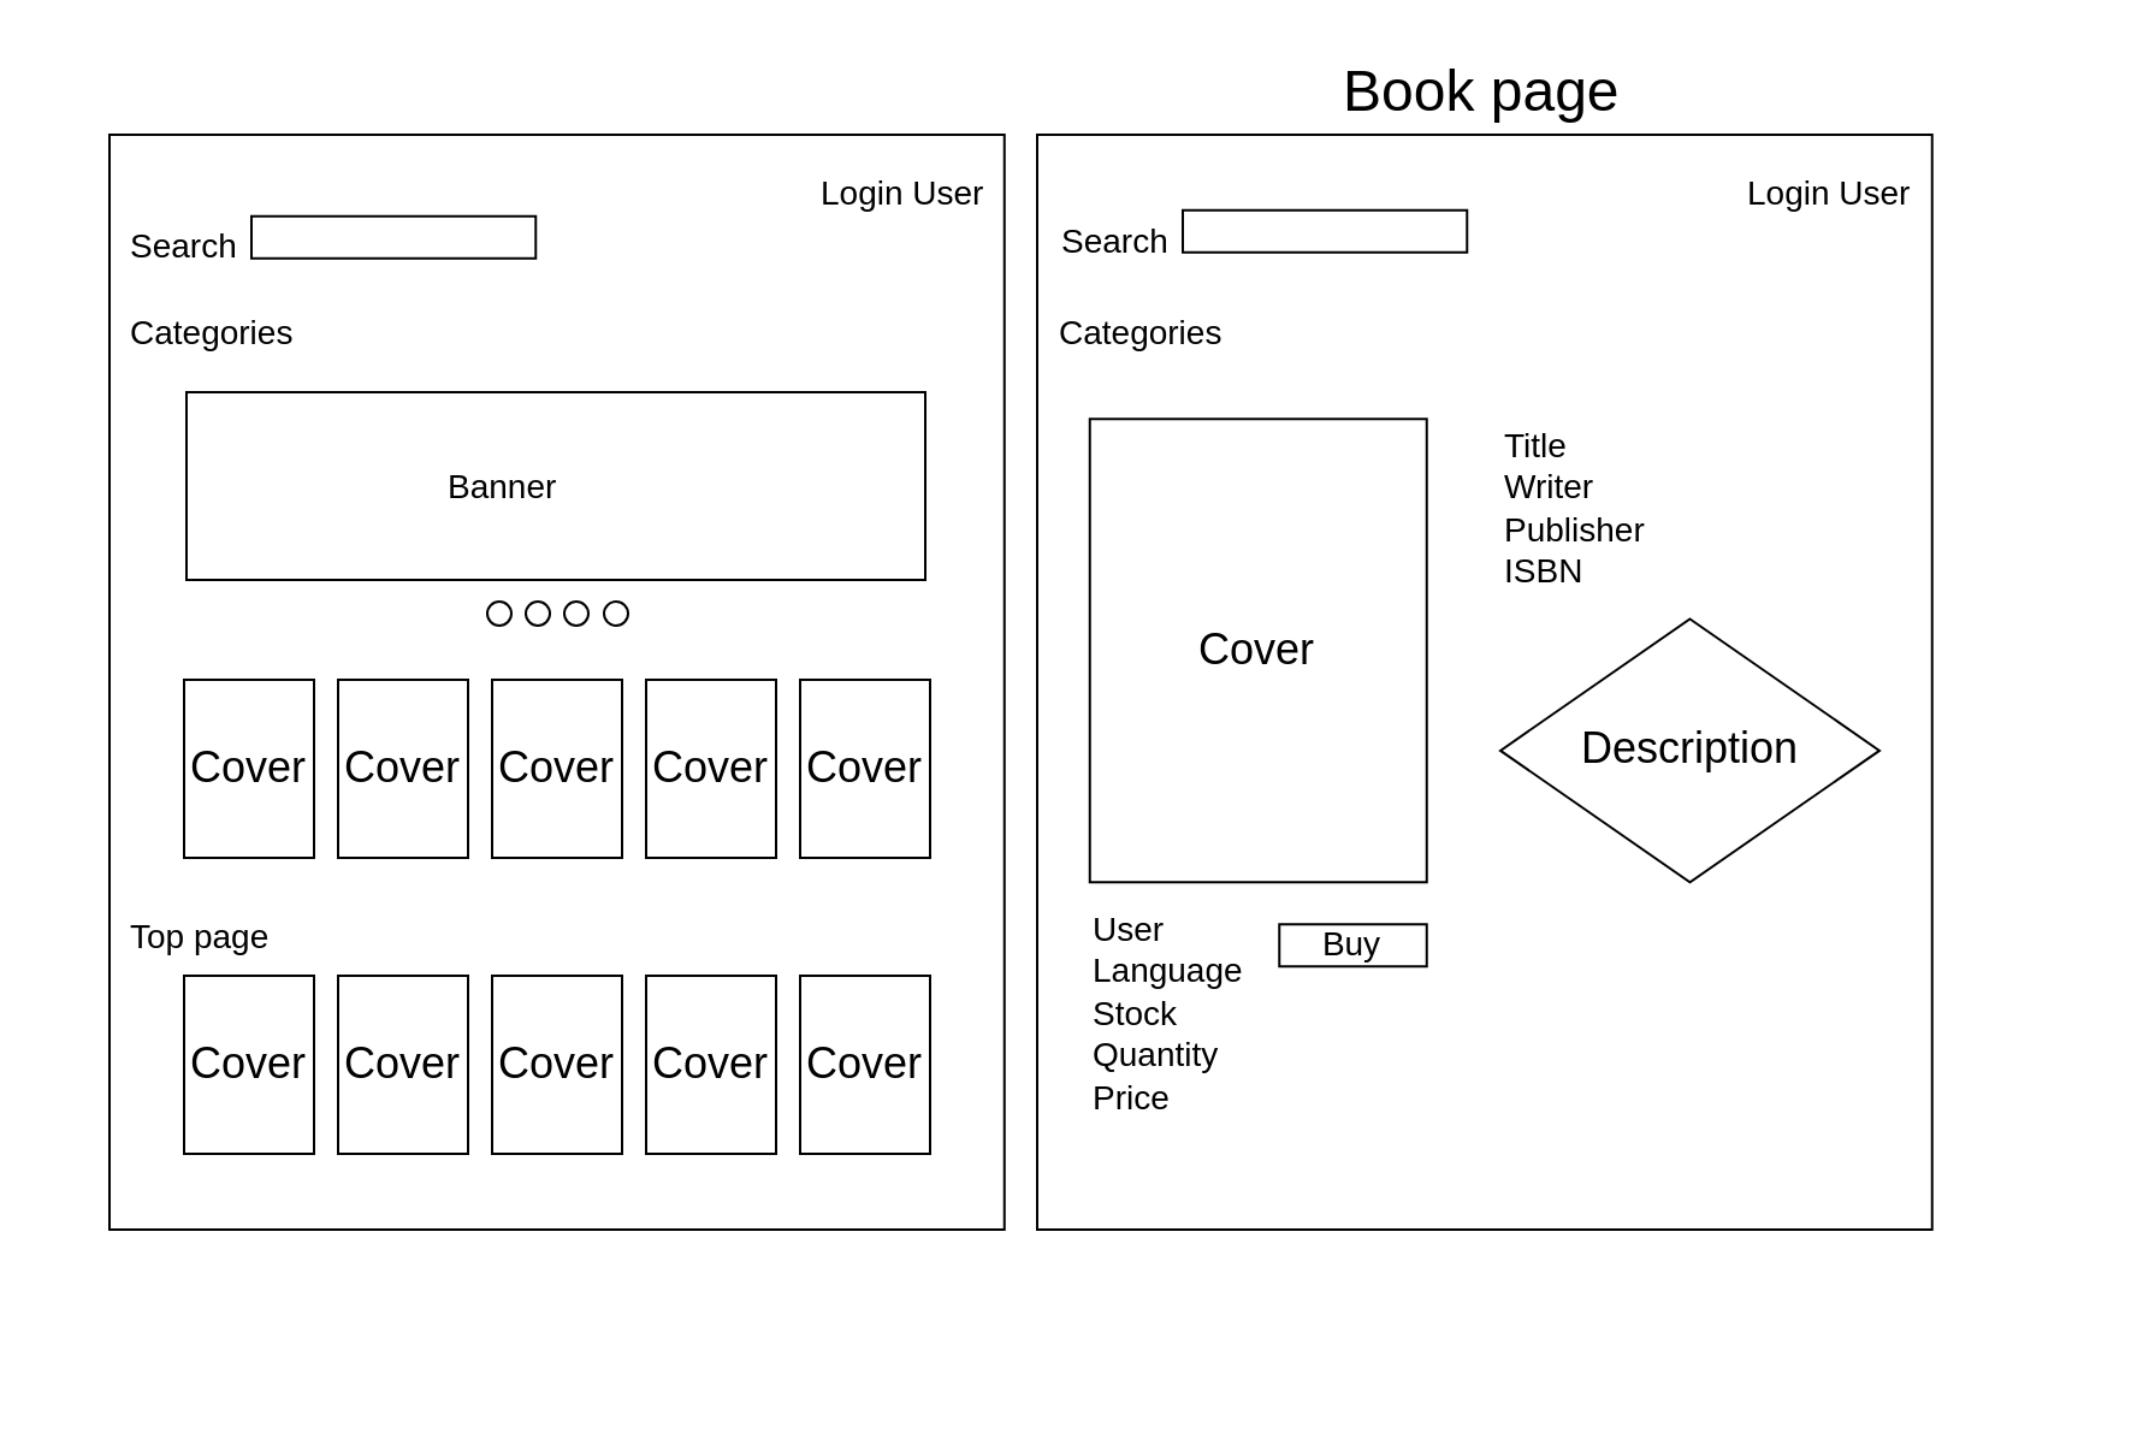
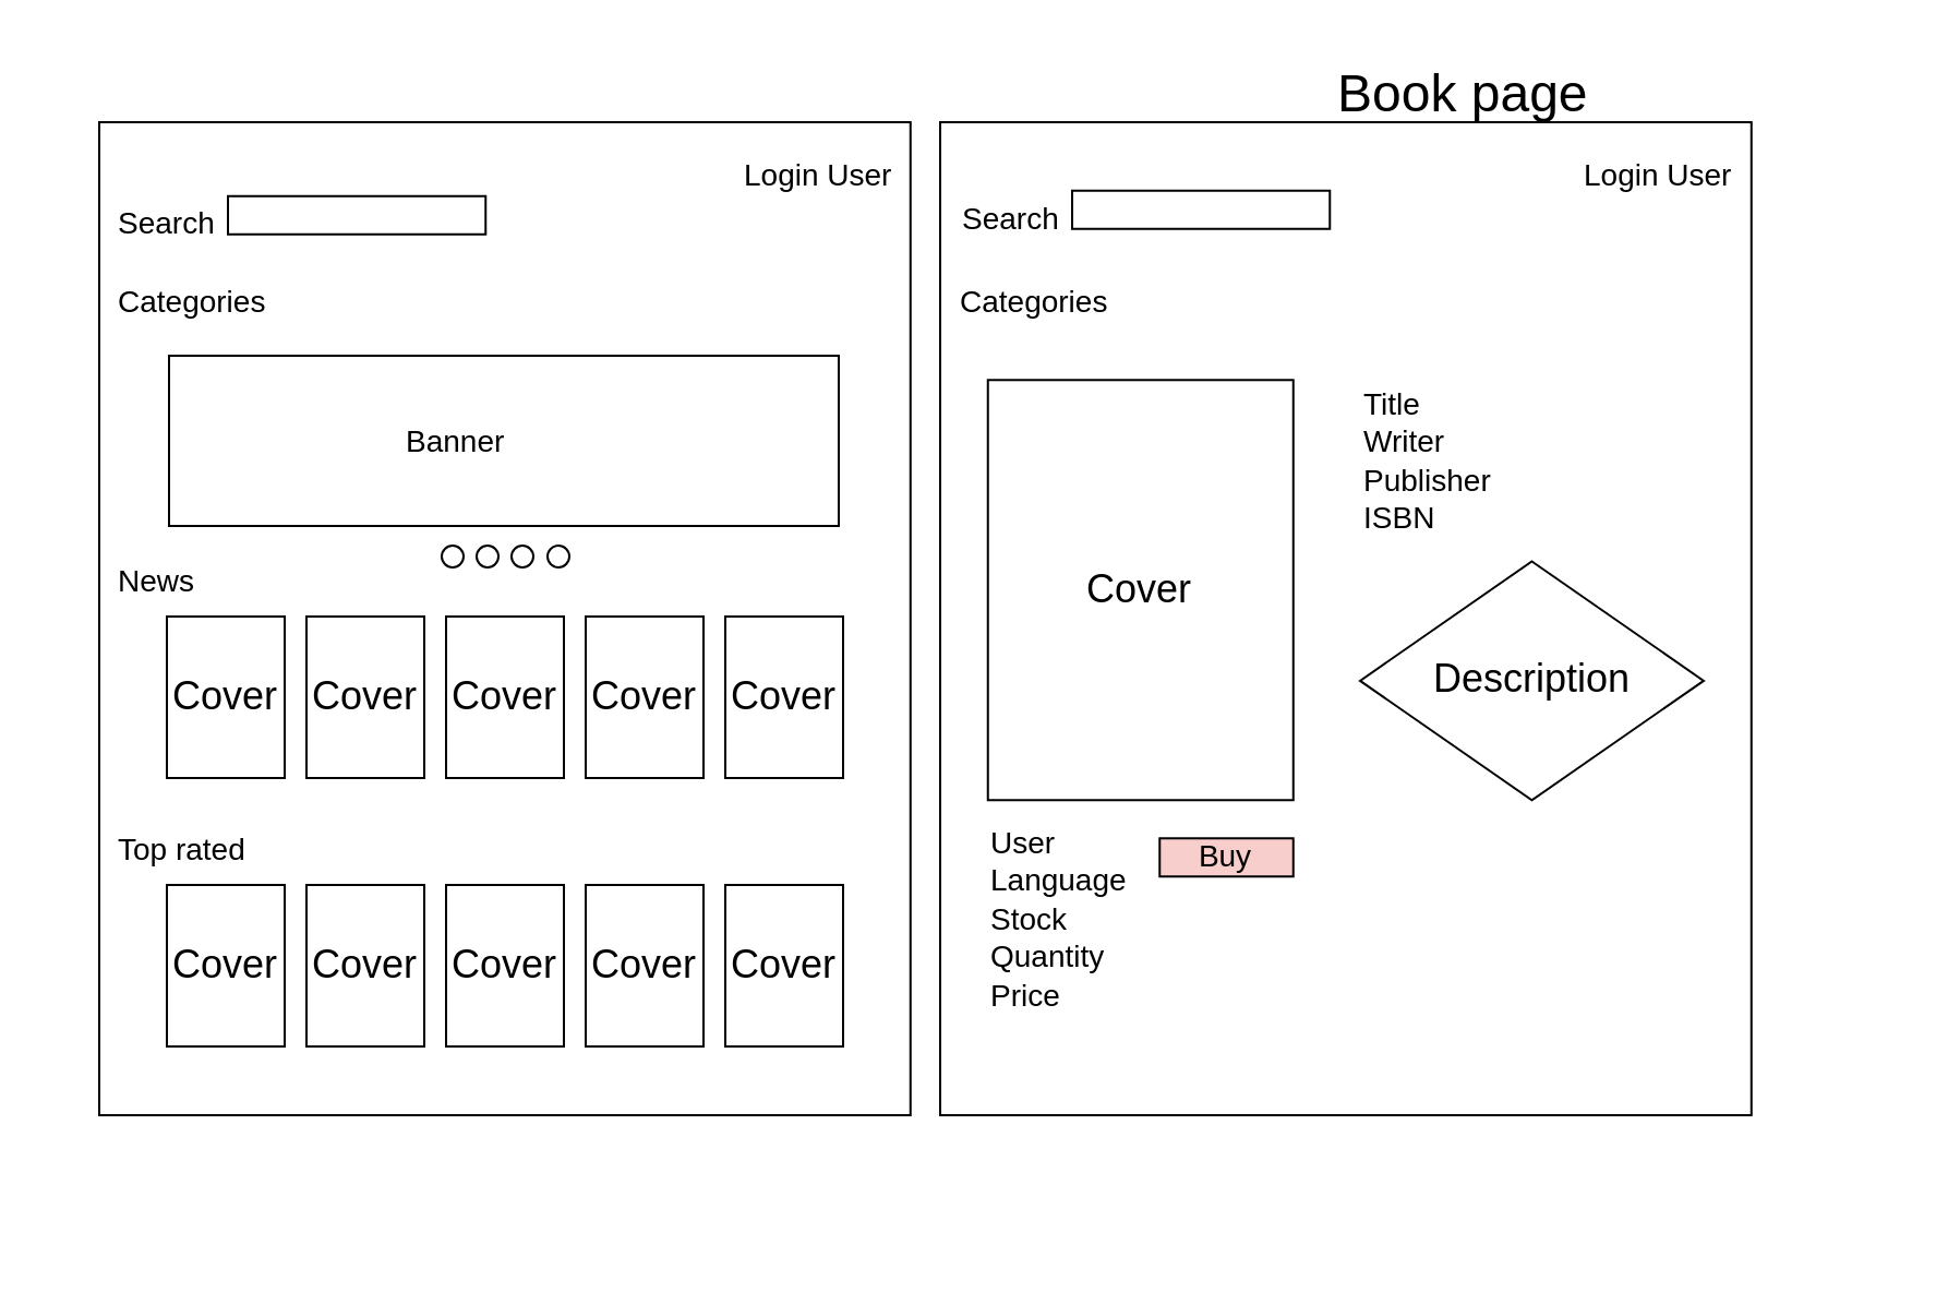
  <mxCell id="0" />
  <mxCell id="1" parent="0" />
  <mxCell id="2" value="" style="group;movable=0;resizable=0;rotatable=0;deletable=0;editable=0;connectable=0;" parent="1" vertex="1" connectable="0"><mxGeometry x="45" y="20.5" width="371.875" height="490" as="geometry" /></mxCell>
  <mxCell id="3" value="" style="rounded=0;whiteSpace=wrap;html=1;movable=1;resizable=1;rotatable=1;deletable=1;editable=1;connectable=1;" parent="2" vertex="1"><mxGeometry y="35" width="371.875" height="455" as="geometry" /></mxCell>
  <mxCell id="4" value="" style="rounded=0;whiteSpace=wrap;html=1;" parent="2" vertex="1"><mxGeometry x="32" y="142" width="307" height="78" as="geometry" /></mxCell>
  <mxCell id="5" value="&lt;font style=&quot;font-size: 14px&quot;&gt;Banner&lt;br&gt;&lt;/font&gt;" style="text;html=1;" parent="2" vertex="1"><mxGeometry x="138.875" y="166.75" width="52.5" height="26.25" as="geometry" /></mxCell>
  <mxCell id="6" value="" style="group" parent="2" vertex="1" connectable="0"><mxGeometry x="157.0" y="245" width="58.5" height="10" as="geometry" /></mxCell>
  <mxCell id="7" value="" style="group" parent="6" vertex="1" connectable="0"><mxGeometry width="58.5" height="10" as="geometry" /></mxCell>
  <mxCell id="8" value="" style="group" parent="7" vertex="1" connectable="0"><mxGeometry width="58.5" height="10" as="geometry" /></mxCell>
  <mxCell id="9" value="" style="group" parent="8" vertex="1" connectable="0"><mxGeometry width="58.5" height="10" as="geometry" /></mxCell>
  <mxCell id="10" value="" style="ellipse;whiteSpace=wrap;html=1;aspect=fixed;" parent="9" vertex="1"><mxGeometry y="-16" width="10" height="10" as="geometry" /></mxCell>
  <mxCell id="11" value="" style="ellipse;whiteSpace=wrap;html=1;aspect=fixed;" parent="9" vertex="1"><mxGeometry x="16" y="-16" width="10" height="10" as="geometry" /></mxCell>
  <mxCell id="12" value="" style="ellipse;whiteSpace=wrap;html=1;aspect=fixed;" parent="9" vertex="1"><mxGeometry x="32" y="-16" width="10" height="10" as="geometry" /></mxCell>
  <mxCell id="13" value="" style="ellipse;whiteSpace=wrap;html=1;aspect=fixed;" parent="9" vertex="1"><mxGeometry x="48.5" y="-16" width="10" height="10" as="geometry" /></mxCell>
  <mxCell id="14" value="" style="group" parent="2" vertex="1" connectable="0"><mxGeometry x="7.375" y="264.75" width="52.5" height="26.25" as="geometry" /></mxCell>
+ <mxCell id="15" value="&lt;font style=&quot;font-size: 14px&quot;&gt;News&lt;br&gt;&lt;/font&gt;" style="text;html=1;" parent="14" vertex="1"><mxGeometry y="-34" width="52.5" height="26.25" as="geometry" /></mxCell>
  <mxCell id="16" value="" style="group" parent="2" vertex="1" connectable="0"><mxGeometry x="7.375" y="353.75" width="52.5" height="26.25" as="geometry" /></mxCell>
- <mxCell id="17" value="&lt;font style=&quot;font-size: 14px&quot;&gt;Top page&lt;br&gt;&lt;/font&gt;" style="text;html=1;" parent="16" vertex="1"><mxGeometry width="52.5" height="26.25" as="geometry" /></mxCell>
+ <mxCell id="17" value="&lt;font style=&quot;font-size: 14px&quot;&gt;Top rated&lt;br&gt;&lt;/font&gt;" style="text;html=1;" parent="16" vertex="1"><mxGeometry width="52.5" height="26.25" as="geometry" /></mxCell>
  <mxCell id="18" value="" style="group" parent="2" vertex="1" connectable="0"><mxGeometry x="31.0" y="384.5" width="310" height="74" as="geometry" /></mxCell>
  <mxCell id="19" value="&lt;font style=&quot;font-size: 18px&quot;&gt;Cover&lt;/font&gt;" style="rounded=0;whiteSpace=wrap;html=1;" parent="18" vertex="1"><mxGeometry width="54" height="74" as="geometry" /></mxCell>
  <mxCell id="20" value="&lt;font style=&quot;font-size: 18px&quot;&gt;Cover&lt;/font&gt;" style="rounded=0;whiteSpace=wrap;html=1;" parent="18" vertex="1"><mxGeometry x="64" width="54" height="74" as="geometry" /></mxCell>
  <mxCell id="21" value="&lt;font style=&quot;font-size: 18px&quot;&gt;Cover&lt;/font&gt;" style="rounded=0;whiteSpace=wrap;html=1;" parent="18" vertex="1"><mxGeometry x="128" width="54" height="74" as="geometry" /></mxCell>
  <mxCell id="22" value="&lt;font style=&quot;font-size: 18px&quot;&gt;Cover&lt;/font&gt;" style="rounded=0;whiteSpace=wrap;html=1;" parent="18" vertex="1"><mxGeometry x="192" width="54" height="74" as="geometry" /></mxCell>
  <mxCell id="23" value="&lt;font style=&quot;font-size: 18px&quot;&gt;Cover&lt;/font&gt;" style="rounded=0;whiteSpace=wrap;html=1;" parent="18" vertex="1"><mxGeometry x="256.0" width="54" height="74" as="geometry" /></mxCell>
  <mxCell id="24" value="" style="group;movable=0;resizable=0;rotatable=0;deletable=0;editable=0;connectable=0;" parent="1" vertex="1" connectable="0"><mxGeometry x="20.5" y="20.5" width="440" height="560" as="geometry" /></mxCell>
  <mxCell id="25" value="" style="rounded=0;whiteSpace=wrap;html=1;" parent="1" vertex="1"><mxGeometry x="430.5" y="55.5" width="371.875" height="455" as="geometry" /></mxCell>
  <mxCell id="26" value="" style="group;movable=0;resizable=0;rotatable=0;deletable=0;editable=0;connectable=0;" parent="1" vertex="1" connectable="0"><mxGeometry x="430.5" y="20.5" width="440" height="560" as="geometry" /></mxCell>
  <mxCell id="27" value="&lt;font style=&quot;font-size: 18px&quot;&gt;Cover&lt;/font&gt;" style="rounded=0;whiteSpace=wrap;html=1;" parent="1" vertex="1"><mxGeometry x="452.375" y="173.625" width="140" height="192.5" as="geometry" /></mxCell>
  <mxCell id="28" value="&lt;font style=&quot;font-size: 18px&quot;&gt;Description&lt;/font&gt;" style="rhombus;whiteSpace=wrap;html=1;" parent="1" vertex="1"><mxGeometry x="623" y="256.75" width="157.5" height="109.375" as="geometry" /></mxCell>
- <mxCell id="29" value="&lt;font style=&quot;font-size: 14px&quot;&gt;Buy&lt;/font&gt;" style="rounded=0;whiteSpace=wrap;html=1;" parent="1" vertex="1"><mxGeometry x="531.125" y="383.625" width="61.25" height="17.5" as="geometry" /></mxCell>
+ <mxCell id="29" value="&lt;font style=&quot;font-size: 14px&quot;&gt;Buy&lt;/font&gt;" style="rounded=0;whiteSpace=wrap;html=1;fillColor=#f8cecc;" parent="1" vertex="1"><mxGeometry x="531.125" y="383.625" width="61.25" height="17.5" as="geometry" /></mxCell>
  <mxCell id="30" value="" style="group" parent="1" vertex="1" connectable="0"><mxGeometry x="452.375" y="374.875" width="70" height="87.5" as="geometry" /></mxCell>
  <mxCell id="31" value="&lt;font&gt;&lt;font style=&quot;font-size: 14px&quot;&gt;Language&lt;/font&gt;&lt;br&gt;&lt;/font&gt;" style="text;html=1;resizable=0;points=[];autosize=1;align=left;verticalAlign=top;spacingTop=-4;" parent="30" vertex="1"><mxGeometry y="17.5" width="80" height="20" as="geometry" /></mxCell>
  <mxCell id="32" value="&lt;font&gt;&lt;font style=&quot;font-size: 14px&quot;&gt;User&lt;/font&gt;&lt;br&gt;&lt;/font&gt;" style="text;html=1;resizable=0;points=[];autosize=1;align=left;verticalAlign=top;spacingTop=-4;" parent="30" vertex="1"><mxGeometry width="60" height="20" as="geometry" /></mxCell>
  <mxCell id="33" value="&lt;font&gt;&lt;font style=&quot;font-size: 14px&quot;&gt;Stock&lt;/font&gt;&lt;br&gt;&lt;/font&gt;" style="text;html=1;resizable=0;points=[];autosize=1;align=left;verticalAlign=top;spacingTop=-4;" parent="30" vertex="1"><mxGeometry y="35" width="50" height="20" as="geometry" /></mxCell>
  <mxCell id="34" value="&lt;font&gt;&lt;font style=&quot;font-size: 14px&quot;&gt;Quantity&lt;/font&gt;&lt;br&gt;&lt;/font&gt;" style="text;html=1;resizable=0;points=[];autosize=1;align=left;verticalAlign=top;spacingTop=-4;" parent="30" vertex="1"><mxGeometry y="52.5" width="70" height="20" as="geometry" /></mxCell>
  <mxCell id="35" value="&lt;font&gt;&lt;font style=&quot;font-size: 14px&quot;&gt;Price&lt;/font&gt;&lt;br&gt;&lt;/font&gt;" style="text;html=1;resizable=0;points=[];autosize=1;align=left;verticalAlign=top;spacingTop=-4;" parent="30" vertex="1"><mxGeometry y="70" width="50" height="20" as="geometry" /></mxCell>
  <mxCell id="36" value="&lt;font style=&quot;font-size: 14px&quot;&gt;Title&lt;br&gt;&lt;br&gt;&lt;br&gt;&lt;/font&gt;" style="text;html=1;resizable=0;points=[];autosize=1;align=left;verticalAlign=top;spacingTop=-4;" parent="1" vertex="1"><mxGeometry x="623" y="173.625" width="40" height="50" as="geometry" /></mxCell>
  <mxCell id="37" value="&lt;font&gt;&lt;font style=&quot;font-size: 14px&quot;&gt;Writer&lt;/font&gt;&lt;br&gt;&lt;/font&gt;" style="text;html=1;resizable=0;points=[];autosize=1;align=left;verticalAlign=top;spacingTop=-4;" parent="1" vertex="1"><mxGeometry x="623" y="191.125" width="50" height="20" as="geometry" /></mxCell>
  <mxCell id="38" value="&lt;font&gt;&lt;font style=&quot;font-size: 14px&quot;&gt;Publisher&lt;/font&gt;&lt;br&gt;&lt;/font&gt;" style="text;html=1;resizable=0;points=[];autosize=1;align=left;verticalAlign=top;spacingTop=-4;" parent="1" vertex="1"><mxGeometry x="623" y="208.625" width="70" height="20" as="geometry" /></mxCell>
  <mxCell id="39" value="&lt;font&gt;&lt;font style=&quot;font-size: 14px&quot;&gt;ISBN&lt;/font&gt;&lt;br&gt;&lt;/font&gt;" style="text;html=1;resizable=0;points=[];autosize=1;align=left;verticalAlign=top;spacingTop=-4;" parent="1" vertex="1"><mxGeometry x="623" y="226.125" width="50" height="20" as="geometry" /></mxCell>
- <mxCell id="40" value="&lt;font style=&quot;font-size: 24px&quot;&gt;Book page&lt;/font&gt;" style="text;html=1;resizable=0;points=[];autosize=1;align=left;verticalAlign=top;spacingTop=-4;" parent="1" vertex="1"><mxGeometry x="556.125" y="20.5" width="130" height="20" as="geometry" /></mxCell>
+ <mxCell id="40" value="&lt;font style=&quot;font-size: 24px&quot;&gt;Book page&lt;/font&gt;" style="text;html=1;resizable=0;points=[];autosize=1;align=left;verticalAlign=top;spacingTop=-4;" parent="1" vertex="1"><mxGeometry x="611.125" y="25.5" width="130" height="20" as="geometry" /></mxCell>
  <mxCell id="41" value="&lt;font style=&quot;font-size: 14px&quot;&gt;Login User&lt;/font&gt;" style="text;html=1;" parent="1" vertex="1"><mxGeometry x="724" y="65" width="52.5" height="26.25" as="geometry" /></mxCell>
  <mxCell id="42" value="&lt;font style=&quot;font-size: 14px&quot;&gt;Categories&lt;br&gt;&lt;br&gt;&lt;/font&gt;" style="text;html=1;" parent="1" vertex="1"><mxGeometry x="52.375" y="123.25" width="52.5" height="26.25" as="geometry" /></mxCell>
  <mxCell id="43" value="" style="group" parent="1" vertex="1" connectable="0"><mxGeometry x="52.375" y="87.375" width="169.75" height="26.25" as="geometry" /></mxCell>
  <mxCell id="44" value="" style="rounded=0;whiteSpace=wrap;html=1;" parent="43" vertex="1"><mxGeometry x="51.625" y="2" width="118.125" height="17.5" as="geometry" /></mxCell>
  <mxCell id="45" value="&lt;font style=&quot;font-size: 14px&quot;&gt;Search&lt;/font&gt;" style="text;html=1;" parent="43" vertex="1"><mxGeometry width="52.5" height="26.25" as="geometry" /></mxCell>
  <mxCell id="46" value="&lt;font style=&quot;font-size: 14px&quot;&gt;Login User&lt;/font&gt;" style="text;html=1;" parent="1" vertex="1"><mxGeometry x="339" y="65" width="52.5" height="26.25" as="geometry" /></mxCell>
  <mxCell id="47" value="" style="group" parent="1" vertex="1" connectable="0"><mxGeometry x="76" y="282" width="310" height="74" as="geometry" /></mxCell>
  <mxCell id="48" value="&lt;font style=&quot;font-size: 18px&quot;&gt;Cover&lt;/font&gt;" style="rounded=0;whiteSpace=wrap;html=1;" parent="47" vertex="1"><mxGeometry width="54" height="74" as="geometry" /></mxCell>
  <mxCell id="49" value="&lt;font style=&quot;font-size: 18px&quot;&gt;Cover&lt;/font&gt;" style="rounded=0;whiteSpace=wrap;html=1;" parent="47" vertex="1"><mxGeometry x="64" width="54" height="74" as="geometry" /></mxCell>
  <mxCell id="50" value="&lt;font style=&quot;font-size: 18px&quot;&gt;Cover&lt;/font&gt;" style="rounded=0;whiteSpace=wrap;html=1;" parent="47" vertex="1"><mxGeometry x="128" width="54" height="74" as="geometry" /></mxCell>
  <mxCell id="51" value="&lt;font style=&quot;font-size: 18px&quot;&gt;Cover&lt;/font&gt;" style="rounded=0;whiteSpace=wrap;html=1;" parent="47" vertex="1"><mxGeometry x="192" width="54" height="74" as="geometry" /></mxCell>
  <mxCell id="52" value="&lt;font style=&quot;font-size: 18px&quot;&gt;Cover&lt;/font&gt;" style="rounded=0;whiteSpace=wrap;html=1;" parent="47" vertex="1"><mxGeometry x="256.0" width="54" height="74" as="geometry" /></mxCell>
  <mxCell id="53" value="" style="group" parent="1" vertex="1" connectable="0"><mxGeometry x="439.375" y="84.875" width="169.75" height="26.25" as="geometry" /></mxCell>
  <mxCell id="54" value="" style="rounded=0;whiteSpace=wrap;html=1;" parent="53" vertex="1"><mxGeometry x="51.625" y="2" width="118.125" height="17.5" as="geometry" /></mxCell>
  <mxCell id="55" value="&lt;font style=&quot;font-size: 14px&quot;&gt;Search&lt;/font&gt;" style="text;html=1;" parent="53" vertex="1"><mxGeometry width="52.5" height="26.25" as="geometry" /></mxCell>
  <mxCell id="56" value="&lt;font style=&quot;font-size: 14px&quot;&gt;Categories&lt;br&gt;&lt;br&gt;&lt;/font&gt;" style="text;html=1;" parent="1" vertex="1"><mxGeometry x="438.375" y="123.25" width="52.5" height="26.25" as="geometry" /></mxCell>
